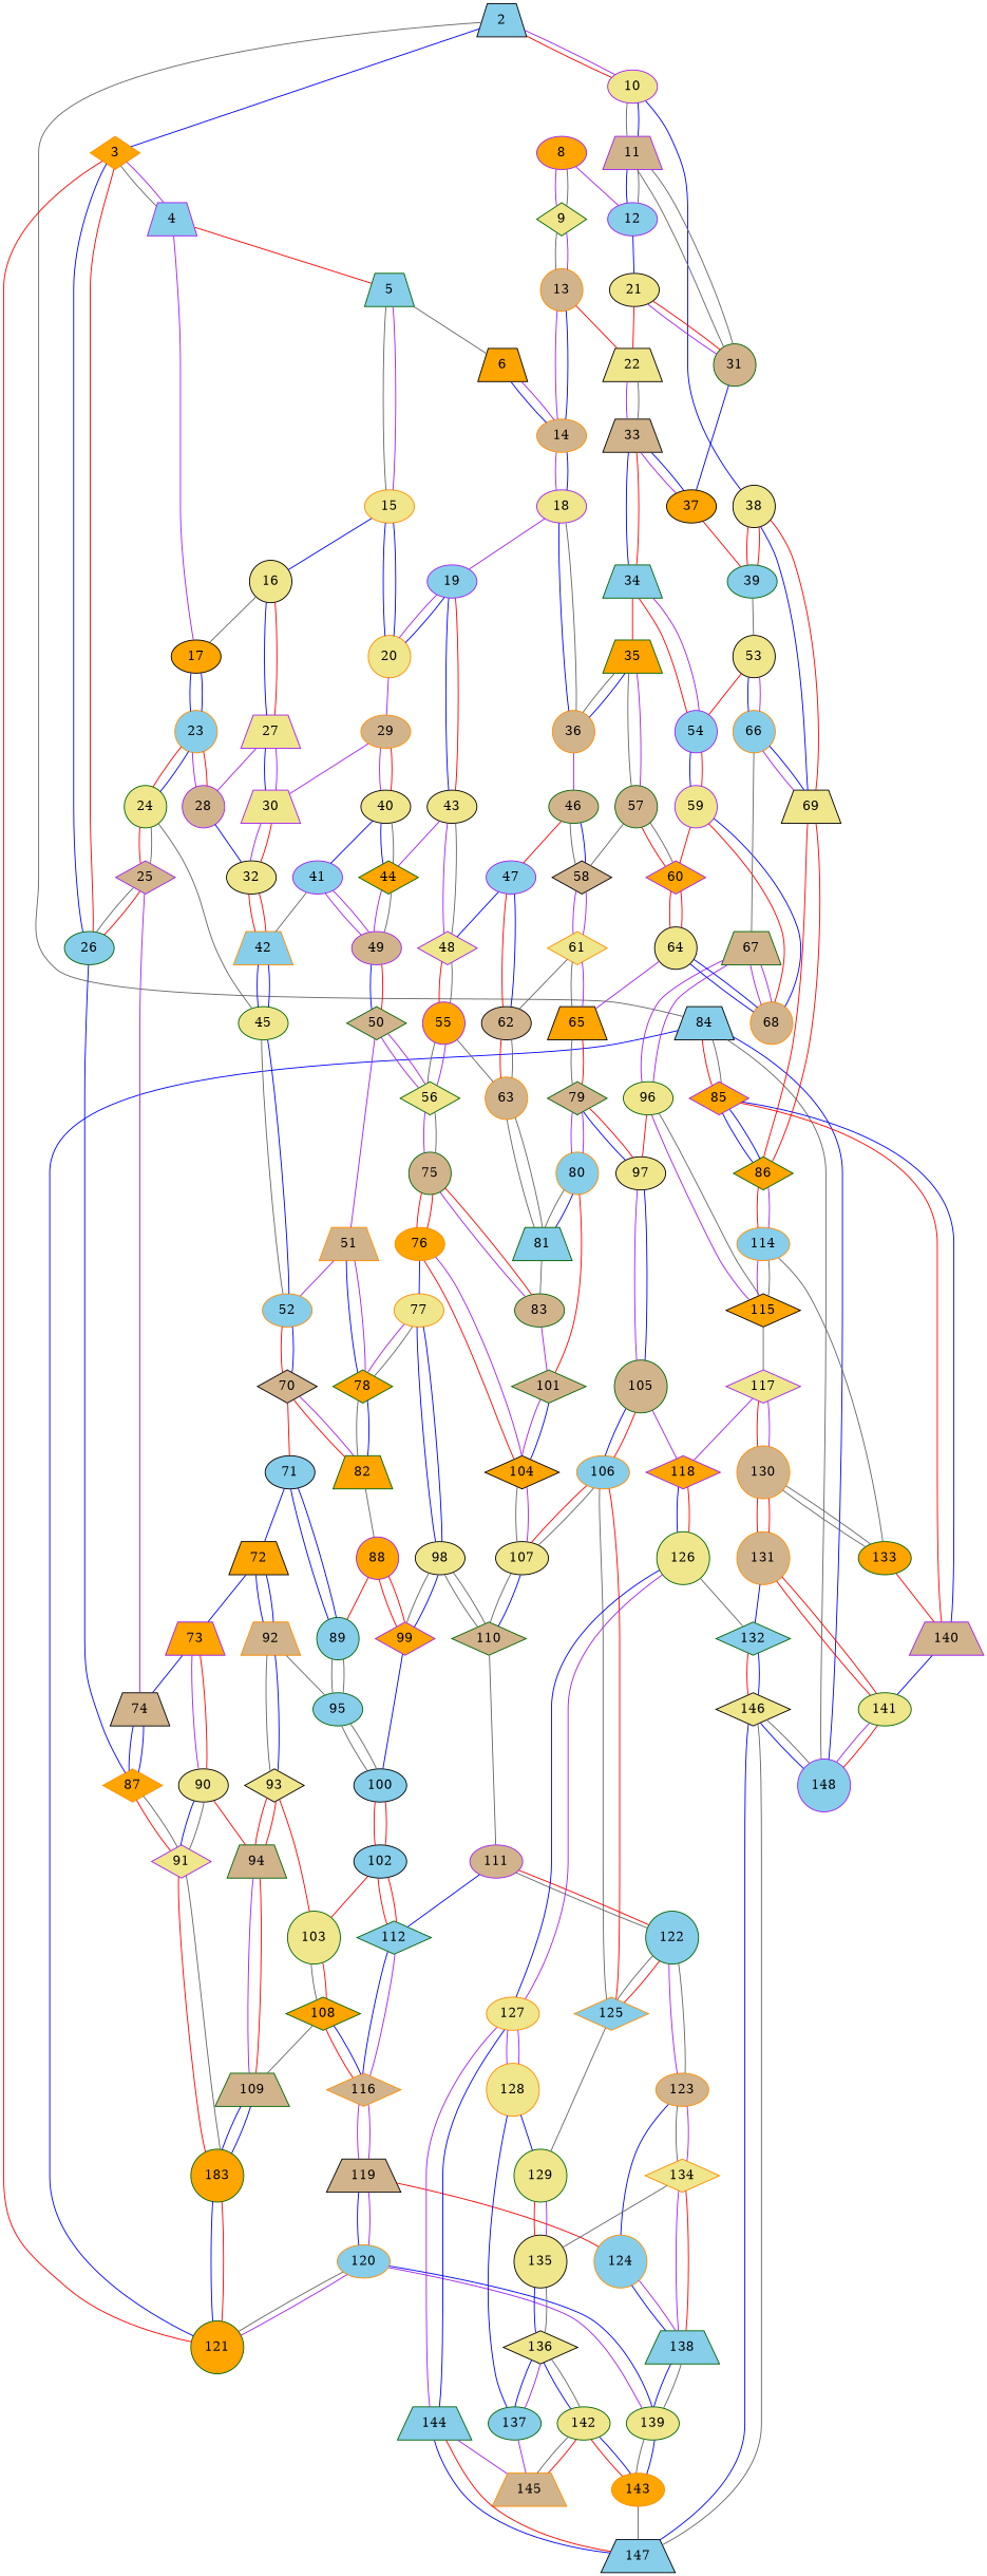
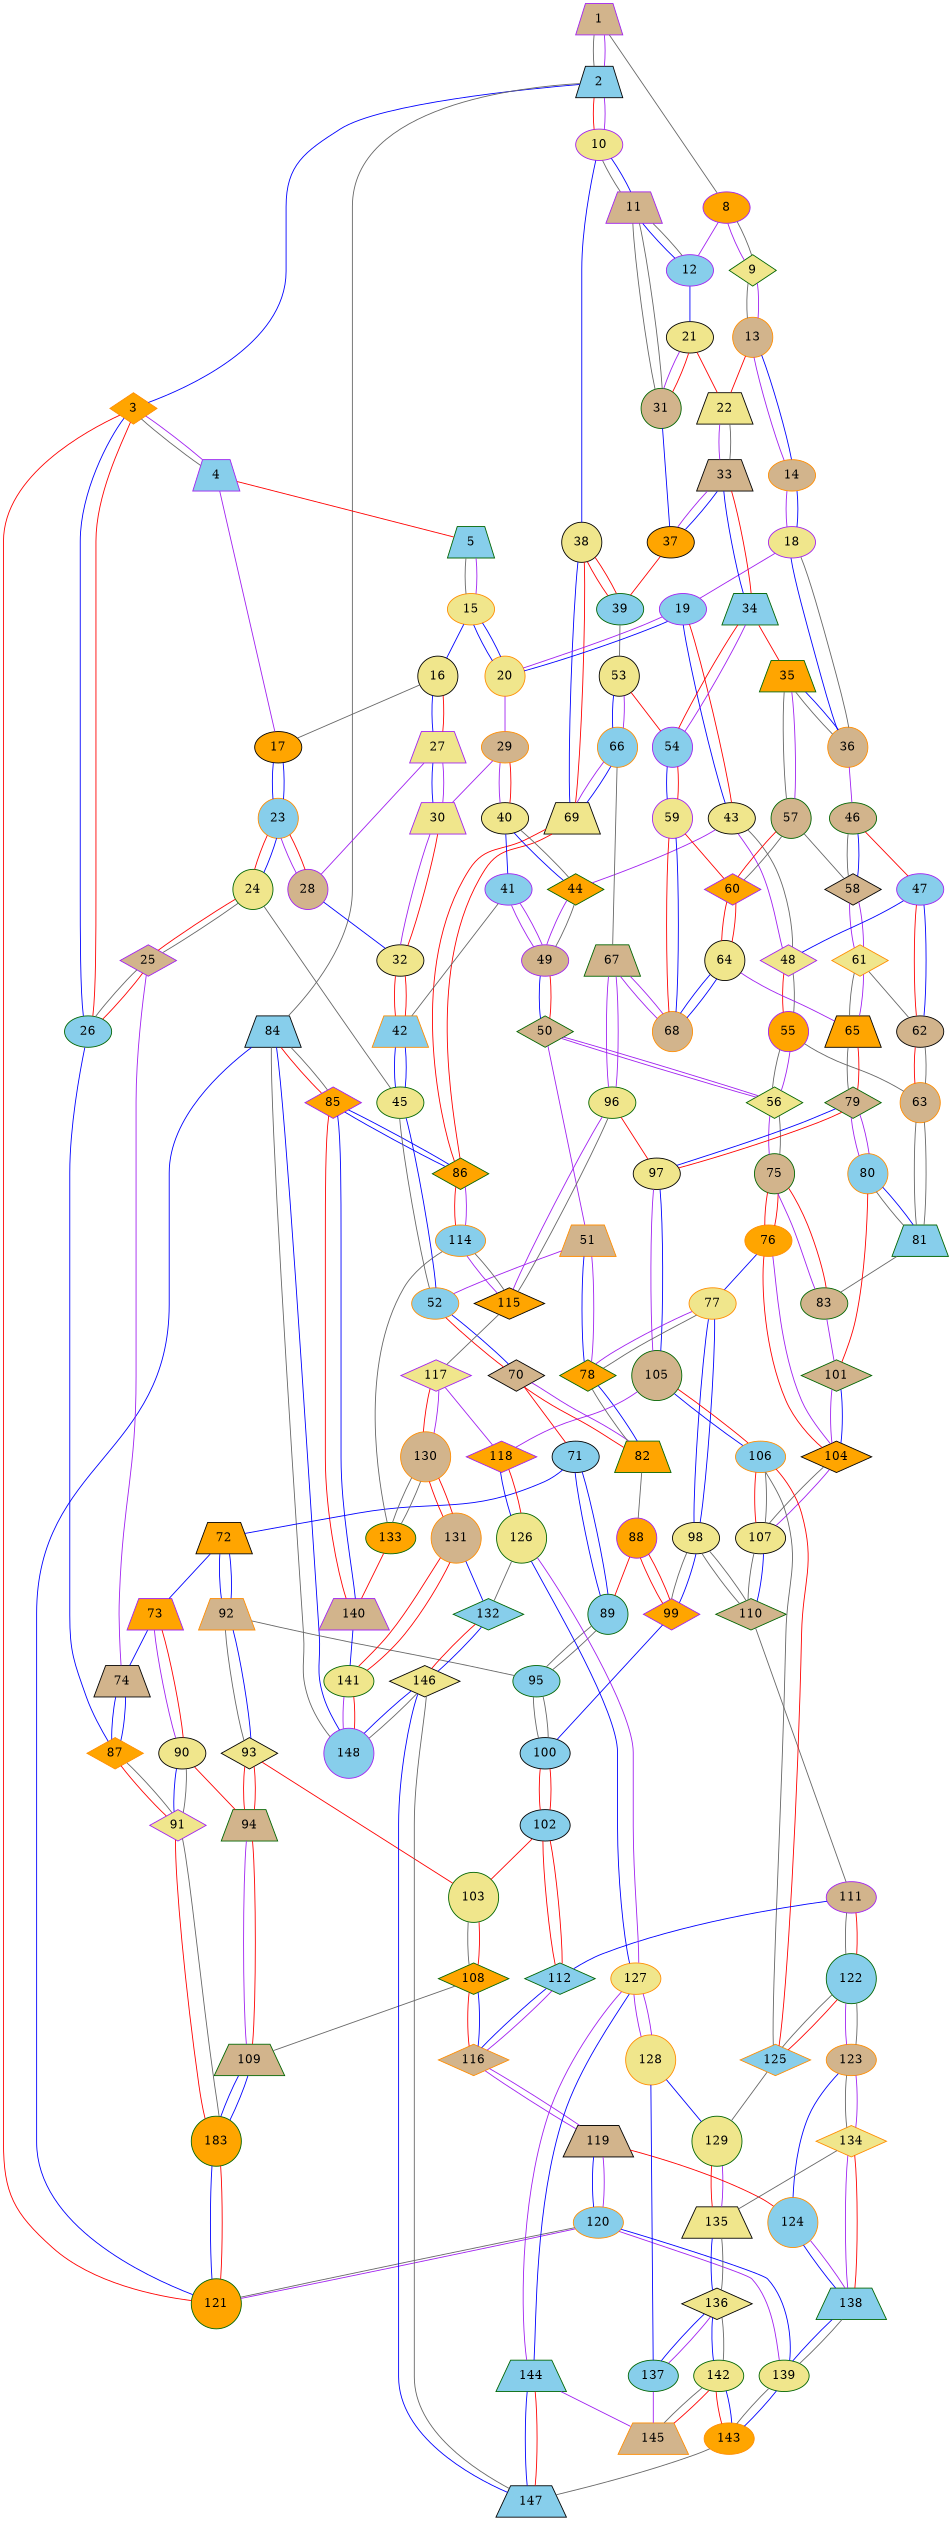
  graph {
    node [color=darkgreen fillcolor=khaki shape=ellipse style=filled]
    edge [color=blue]
+   1 [color=purple fillcolor=tan shape=trapezium]
    2 [color=black fillcolor=skyblue shape=trapezium]
    8 [color=purple fillcolor=orange]
    3 [color=darkorange fillcolor=orange shape=diamond]
    10 [color=purple]
    84 [color=black fillcolor=skyblue shape=trapezium]
    9 [shape=diamond]
    12 [color=purple fillcolor=skyblue]
    4 [color=purple fillcolor=skyblue shape=trapezium]
    26 [fillcolor=skyblue]
    121 [fillcolor=orange shape=circle]
    11 [color=purple fillcolor=tan shape=trapezium]
    38 [color=black shape=circle]
    85 [color=purple fillcolor=orange shape=diamond]
    148 [color=purple fillcolor=skyblue shape=circle]
    5 [fillcolor=skyblue shape=trapezium]
    17 [color=black fillcolor=orange]
    87 [color=darkorange fillcolor=orange shape=diamond]
-   6 [color=black fillcolor=orange shape=trapezium]
    15 [color=darkorange]
    23 [color=darkorange fillcolor=skyblue shape=circle]
    14 [color=darkorange fillcolor=tan]
    16 [color=black shape=circle]
    20 [color=darkorange shape=circle]
    18 [color=purple]
    13 [color=darkorange fillcolor=tan shape=circle]
    21 [color=black]
    22 [color=black shape=trapezium]
    31 [fillcolor=tan shape=circle]
    39 [fillcolor=skyblue]
    69 [color=black shape=trapezium]
    37 [color=black fillcolor=orange]
    33 [color=black fillcolor=tan shape=trapezium]
    19 [color=purple fillcolor=skyblue]
    36 [color=darkorange fillcolor=tan shape=circle]
    27 [color=purple shape=trapezium]
    29 [color=darkorange fillcolor=tan]
    28 [color=purple fillcolor=tan shape=circle]
    30 [color=purple shape=trapezium]
    24 [shape=circle]
    43 [color=black]
    46 [fillcolor=tan]
    44 [fillcolor=orange shape=diamond]
    48 [color=purple shape=diamond]
    40 [color=black]
    34 [fillcolor=skyblue shape=trapezium]
    25 [color=purple fillcolor=tan shape=diamond]
    45
    32 [color=black]
    74 [color=black fillcolor=tan shape=trapezium]
    52 [color=darkorange fillcolor=skyblue]
    91 [color=purple shape=diamond]
    42 [color=darkorange fillcolor=skyblue shape=trapezium]
    41 [color=purple fillcolor=skyblue]
    35 [fillcolor=orange shape=trapezium]
    54 [color=purple fillcolor=skyblue shape=circle]
    57 [fillcolor=tan shape=circle]
    59 [color=purple shape=circle]
    58 [color=black fillcolor=tan shape=diamond]
    60 [color=purple fillcolor=orange shape=diamond]
    47 [color=purple fillcolor=skyblue]
    53 [color=black shape=circle]
    86 [fillcolor=orange shape=diamond]
    66 [color=darkorange fillcolor=skyblue shape=circle]
    49 [color=purple fillcolor=tan]
    50 [fillcolor=tan shape=diamond]
    55 [color=purple fillcolor=orange shape=circle]
    70 [color=black fillcolor=tan shape=diamond]
    62 [color=black fillcolor=tan]
    61 [color=darkorange shape=diamond]
    63 [color=darkorange fillcolor=tan shape=circle]
    56 [shape=diamond]
    51 [color=darkorange fillcolor=tan shape=trapezium]
    78 [fillcolor=orange shape=diamond]
    75 [fillcolor=tan shape=circle]
    82 [fillcolor=orange shape=trapezium]
    71 [color=black fillcolor=skyblue]
    67 [fillcolor=tan shape=trapezium]
    68 [color=darkorange fillcolor=tan shape=circle]
    81 [fillcolor=skyblue shape=trapezium]
    76 [color=darkorange fillcolor=orange]
    83 [fillcolor=tan]
    64 [color=black shape=circle]
    65 [color=black fillcolor=orange shape=trapezium]
    79 [fillcolor=tan shape=diamond]
    80 [color=darkorange fillcolor=skyblue shape=circle]
    97 [color=black]
    96
    115 [color=black fillcolor=orange shape=diamond]
    114 [color=darkorange fillcolor=skyblue]
    72 [color=black fillcolor=orange shape=trapezium]
    89 [fillcolor=skyblue shape=circle]
    88 [color=purple fillcolor=orange shape=circle]
    73 [color=purple fillcolor=orange shape=trapezium]
    92 [color=darkorange fillcolor=tan shape=trapezium]
    95 [fillcolor=skyblue]
    90 [color=black]
    93 [color=black shape=diamond]
    94 [fillcolor=tan shape=trapezium]
    77 [color=darkorange]
    104 [color=black fillcolor=orange shape=diamond]
    101 [fillcolor=tan shape=diamond]
    98 [color=black]
    107 [color=black]
    99 [color=purple fillcolor=orange shape=diamond]
    110 [fillcolor=tan shape=diamond]
    105 [fillcolor=tan shape=circle]
    140 [color=purple fillcolor=tan shape=trapezium]
    141
    133 [fillcolor=orange]
    n111 [fillcolor=orange label=183 shape=circle]
    100 [color=black fillcolor=skyblue]
    109 [fillcolor=tan shape=trapezium]
    103 [shape=circle]
    108 [fillcolor=orange shape=diamond]
    102 [color=black fillcolor=skyblue]
    117 [color=purple shape=diamond]
    106 [color=darkorange fillcolor=skyblue]
    118 [color=purple fillcolor=orange shape=diamond]
    111 [color=purple fillcolor=tan]
    112 [fillcolor=skyblue shape=diamond]
    116 [color=darkorange fillcolor=tan shape=diamond]
    125 [color=darkorange fillcolor=skyblue shape=diamond]
    126 [shape=circle]
    129 [shape=circle]
    119 [color=black fillcolor=tan shape=trapezium]
    122 [fillcolor=skyblue shape=circle]
    123 [color=darkorange fillcolor=tan]
    130 [color=darkorange fillcolor=tan shape=circle]
    120 [color=darkorange fillcolor=skyblue]
    124 [color=darkorange fillcolor=skyblue shape=circle]
    131 [color=darkorange fillcolor=tan shape=circle]
    127 [color=darkorange]
    132 [fillcolor=skyblue shape=diamond]
    139
    138 [fillcolor=skyblue shape=trapezium]
    143 [color=darkorange fillcolor=orange]
    134 [color=darkorange shape=diamond]
-   135 [color=black shape=circle]
+   135 [color=black shape=trapezium]
    128 [color=darkorange shape=circle]
    144 [fillcolor=skyblue shape=trapezium]
    146 [color=black shape=diamond]
    137 [fillcolor=skyblue]
    145 [color=darkorange fillcolor=tan shape=trapezium]
    147 [color=black fillcolor=skyblue shape=trapezium]
    136 [color=black shape=diamond]
    142
+   1 -- 2 [color=gray40]
+   1 -- 2 [color=purple]
+   1 -- 8 [color=gray40]
    2 -- 3
    2 -- 10 [color=red]
    2 -- 10 [color=purple]
    2 -- 84 [color=gray40]
    8 -- 9 [color=purple]
    8 -- 9 [color=gray40]
    8 -- 12 [color=purple]
    3 -- 4 [color=gray40]
    3 -- 4 [color=purple]
    3 -- 26
    3 -- 26 [color=red]
    3 -- 121 [color=red]
    10 -- 11 [color=gray40]
    10 -- 11
    10 -- 38
    84 -- 121
    84 -- 85 [color=red]
    84 -- 85 [color=gray40]
    84 -- 148 [color=gray40]
    84 -- 148
    9 -- 13 [color=gray40]
    9 -- 13 [color=purple]
    12 -- 21
    4 -- 5 [color=red]
    4 -- 17 [color=purple]
    26 -- 87
    11 -- 12
    11 -- 12 [color=gray40]
    11 -- 31 [color=gray40]
    11 -- 31 [color=gray40]
    38 -- 39 [color=red]
    38 -- 39 [color=red]
    38 -- 69
    38 -- 69 [color=red]
    85 -- 86
    85 -- 86
    85 -- 140 [color=red]
    85 -- 140
-   5 -- 6 [color=gray40]
    5 -- 15 [color=gray40]
    5 -- 15 [color=purple]
    17 -- 23
    17 -- 23
    87 -- 91 [color=red]
    87 -- 91 [color=gray40]
-   6 -- 14
-   6 -- 14 [color=purple]
    15 -- 16
    15 -- 20
    15 -- 20
    23 -- 28 [color=purple]
    23 -- 28 [color=red]
    23 -- 24 [color=red]
    23 -- 24
    14 -- 18 [color=purple]
    14 -- 18
    16 -- 17 [color=gray40]
    16 -- 27
    16 -- 27 [color=red]
    20 -- 29 [color=purple]
    18 -- 19 [color=purple]
    18 -- 36
    18 -- 36 [color=gray40]
    13 -- 14 [color=purple]
    13 -- 14
    13 -- 22 [color=red]
    21 -- 22 [color=red]
    21 -- 31 [color=purple]
    21 -- 31 [color=red]
    22 -- 33 [color=purple]
    22 -- 33 [color=gray40]
    31 -- 37
    39 -- 53 [color=gray40]
    69 -- 86 [color=red]
    69 -- 86 [color=red]
    37 -- 39 [color=red]
    33 -- 37 [color=purple]
    33 -- 37
    33 -- 34
    33 -- 34 [color=red]
    19 -- 20 [color=purple]
    19 -- 20
    19 -- 43
    19 -- 43 [color=red]
    36 -- 46 [color=purple]
    27 -- 28 [color=purple]
    27 -- 30
    27 -- 30 [color=purple]
    29 -- 30 [color=purple]
    29 -- 40 [color=purple]
    29 -- 40 [color=red]
    28 -- 32
    30 -- 32 [color=purple]
    30 -- 32 [color=red]
    24 -- 25 [color=red]
    24 -- 25 [color=gray40]
    24 -- 45 [color=gray40]
    43 -- 44 [color=purple]
    43 -- 48 [color=purple]
    43 -- 48 [color=gray40]
    46 -- 58 [color=gray40]
    46 -- 58
    46 -- 47 [color=red]
    44 -- 49 [color=purple]
    44 -- 49 [color=gray40]
    48 -- 55 [color=red]
    48 -- 55 [color=gray40]
    40 -- 44
    40 -- 44 [color=gray40]
    40 -- 41
    34 -- 35 [color=red]
    34 -- 54 [color=red]
    34 -- 54 [color=purple]
    25 -- 26 [color=gray40]
    25 -- 26 [color=red]
    25 -- 74 [color=purple]
    45 -- 52 [color=gray40]
    45 -- 52
    32 -- 42 [color=red]
    32 -- 42 [color=red]
    74 -- 87
    74 -- 87
    52 -- 70 [color=red]
    52 -- 70
    91 -- n111 [color=red]
    91 -- n111 [color=gray40]
    42 -- 45
    42 -- 45
    41 -- 42 [color=gray40]
    41 -- 49 [color=purple]
    41 -- 49 [color=purple]
    35 -- 36 [color=gray40]
    35 -- 36
    35 -- 57 [color=gray40]
    35 -- 57 [color=purple]
    54 -- 59
    54 -- 59 [color=red]
    57 -- 58 [color=gray40]
    57 -- 60 [color=red]
    57 -- 60 [color=gray40]
    59 -- 60 [color=red]
    59 -- 68 [color=red]
    59 -- 68
    58 -- 61 [color=purple]
    58 -- 61 [color=purple]
    60 -- 64 [color=red]
    60 -- 64 [color=red]
    47 -- 48
    47 -- 62 [color=red]
    47 -- 62
    53 -- 54 [color=red]
    53 -- 66
    53 -- 66 [color=purple]
    86 -- 114 [color=red]
    86 -- 114 [color=purple]
    66 -- 69 [color=purple]
    66 -- 69
    66 -- 67 [color=gray40]
    49 -- 50
    49 -- 50 [color=red]
    50 -- 56 [color=purple]
    50 -- 56 [color=purple]
    50 -- 51 [color=purple]
    55 -- 63 [color=gray40]
    55 -- 56 [color=gray40]
    55 -- 56 [color=purple]
    70 -- 82 [color=red]
    70 -- 82 [color=purple]
    70 -- 71 [color=red]
    62 -- 63 [color=red]
    62 -- 63 [color=gray40]
    61 -- 62 [color=gray40]
    61 -- 65 [color=gray40]
    61 -- 65 [color=purple]
    63 -- 81 [color=gray40]
    63 -- 81 [color=gray40]
    56 -- 75 [color=purple]
    56 -- 75 [color=gray40]
    51 -- 52 [color=purple]
    51 -- 78
    51 -- 78 [color=purple]
    78 -- 82 [color=gray40]
    78 -- 82
    75 -- 76 [color=red]
    75 -- 76 [color=red]
    75 -- 83 [color=purple]
    75 -- 83 [color=red]
    82 -- 88 [color=gray40]
    71 -- 72
    71 -- 89
    71 -- 89
    67 -- 68 [color=purple]
    67 -- 68 [color=purple]
    67 -- 96 [color=purple]
    67 -- 96 [color=purple]
    81 -- 83 [color=gray40]
    76 -- 77
    76 -- 104 [color=red]
    76 -- 104 [color=purple]
    83 -- 101 [color=purple]
    64 -- 68
    64 -- 68
    64 -- 65 [color=purple]
    65 -- 79 [color=gray40]
    65 -- 79 [color=red]
    79 -- 80 [color=purple]
    79 -- 80 [color=purple]
    79 -- 97
    79 -- 97 [color=red]
    80 -- 81 [color=gray40]
    80 -- 81
    80 -- 101 [color=red]
    97 -- 105 [color=purple]
    97 -- 105
    96 -- 97 [color=red]
    96 -- 115 [color=purple]
    96 -- 115 [color=gray40]
    115 -- 117 [color=gray40]
    114 -- 115 [color=purple]
    114 -- 115 [color=gray40]
    114 -- 133 [color=gray40]
    72 -- 73
    72 -- 92
    72 -- 92
    89 -- 95 [color=gray40]
    89 -- 95 [color=gray40]
    88 -- 89 [color=red]
    88 -- 99 [color=red]
    88 -- 99 [color=red]
    73 -- 74
    73 -- 90 [color=purple]
    73 -- 90 [color=red]
    92 -- 95 [color=gray40]
    92 -- 93 [color=gray40]
    92 -- 93
    95 -- 100 [color=gray40]
    95 -- 100 [color=gray40]
    90 -- 91
    90 -- 91 [color=gray40]
    90 -- 94 [color=red]
    93 -- 94 [color=red]
    93 -- 94 [color=red]
    93 -- 103 [color=red]
    94 -- 109 [color=purple]
    94 -- 109 [color=red]
    77 -- 78 [color=purple]
    77 -- 78 [color=gray40]
    77 -- 98
    77 -- 98
    104 -- 107 [color=gray40]
    104 -- 107 [color=purple]
    101 -- 104 [color=purple]
    101 -- 104
    98 -- 99 [color=gray40]
    98 -- 99
    98 -- 110 [color=gray40]
    98 -- 110 [color=gray40]
    107 -- 110 [color=gray40]
    107 -- 110
    99 -- 100
    110 -- 111 [color=gray40]
    105 -- 106
    105 -- 106 [color=red]
    105 -- 118 [color=purple]
    140 -- 141
    141 -- 148 [color=purple]
    141 -- 148 [color=red]
    133 -- 140 [color=red]
    n111 -- 121
    n111 -- 121 [color=red]
    100 -- 102 [color=red]
    100 -- 102 [color=red]
    109 -- n111
    109 -- n111
    103 -- 108 [color=gray40]
    103 -- 108 [color=red]
    108 -- 109 [color=gray40]
    108 -- 116 [color=red]
    108 -- 116
    102 -- 103 [color=red]
    102 -- 112 [color=red]
    102 -- 112 [color=red]
    117 -- 118 [color=purple]
    117 -- 130 [color=red]
    117 -- 130 [color=purple]
    106 -- 107 [color=red]
    106 -- 107 [color=gray40]
    106 -- 125 [color=gray40]
    106 -- 125 [color=red]
    118 -- 126
    118 -- 126 [color=red]
    111 -- 112
    111 -- 122 [color=gray40]
    111 -- 122 [color=red]
    112 -- 116
    112 -- 116 [color=purple]
    116 -- 119 [color=purple]
    116 -- 119 [color=purple]
    125 -- 129 [color=gray40]
    126 -- 127
    126 -- 127 [color=purple]
    126 -- 132 [color=gray40]
    129 -- 135 [color=red]
    129 -- 135 [color=purple]
    119 -- 120
    119 -- 120 [color=purple]
    119 -- 124 [color=red]
    122 -- 125 [color=gray40]
    122 -- 125 [color=red]
    122 -- 123 [color=purple]
    122 -- 123 [color=gray40]
    123 -- 124
    123 -- 134 [color=gray40]
    123 -- 134 [color=purple]
    130 -- 133 [color=gray40]
    130 -- 133 [color=gray40]
    130 -- 131 [color=red]
    130 -- 131 [color=red]
    120 -- 121 [color=gray40]
    120 -- 121 [color=purple]
    120 -- 139 [color=purple]
    120 -- 139
    124 -- 138
    124 -- 138 [color=purple]
    131 -- 141 [color=red]
    131 -- 141 [color=red]
    131 -- 132
    127 -- 128 [color=purple]
    127 -- 128 [color=purple]
    127 -- 144 [color=purple]
    127 -- 144
    132 -- 146 [color=red]
    132 -- 146
    139 -- 143 [color=gray40]
    139 -- 143
    138 -- 139
    138 -- 139 [color=gray40]
    143 -- 147 [color=gray40]
    134 -- 138 [color=purple]
    134 -- 138 [color=red]
    134 -- 135 [color=gray40]
    135 -- 136
    135 -- 136 [color=gray40]
    128 -- 129
    128 -- 137
    144 -- 145 [color=purple]
    144 -- 147
    144 -- 147 [color=red]
    146 -- 148
    146 -- 148 [color=gray40]
    146 -- 147
    146 -- 147 [color=gray40]
    137 -- 145 [color=purple]
    136 -- 137
    136 -- 137 [color=purple]
    136 -- 142
    136 -- 142 [color=gray40]
    142 -- 143 [color=red]
    142 -- 143
    142 -- 145 [color=gray40]
    142 -- 145 [color=red]
  }
